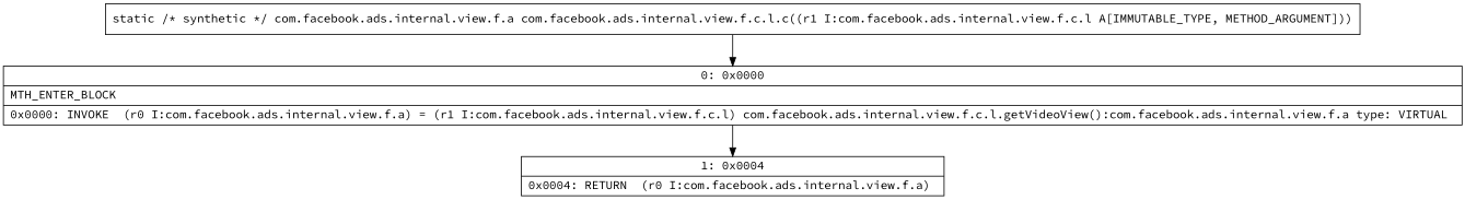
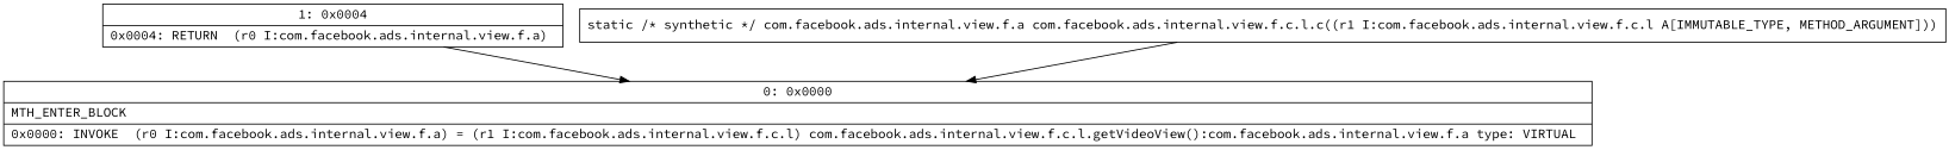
  digraph {
    fontname="Source Code Pro"
    node [shape=record fontname="Source Code Pro"]
    edge [fontname="Source Code Pro"]
    n1 [label="{0\:\ 0x0000|MTH_ENTER_BLOCK\l|0x0000: INVOKE  (r0 I:com.facebook.ads.internal.view.f.a) = (r1 I:com.facebook.ads.internal.view.f.c.l) com.facebook.ads.internal.view.f.c.l.getVideoView():com.facebook.ads.internal.view.f.a type: VIRTUAL \l}"]
    n2 [label="{1\:\ 0x0004|0x0004: RETURN  (r0 I:com.facebook.ads.internal.view.f.a) \l}"]
    n3 [label="{static \/* synthetic *\/ com.facebook.ads.internal.view.f.a com.facebook.ads.internal.view.f.c.l.c((r1 I:com.facebook.ads.internal.view.f.c.l A[IMMUTABLE_TYPE, METHOD_ARGUMENT])) }"]
-   n1 -> n2
+   n2 -> n1
    n3 -> n1
  }
